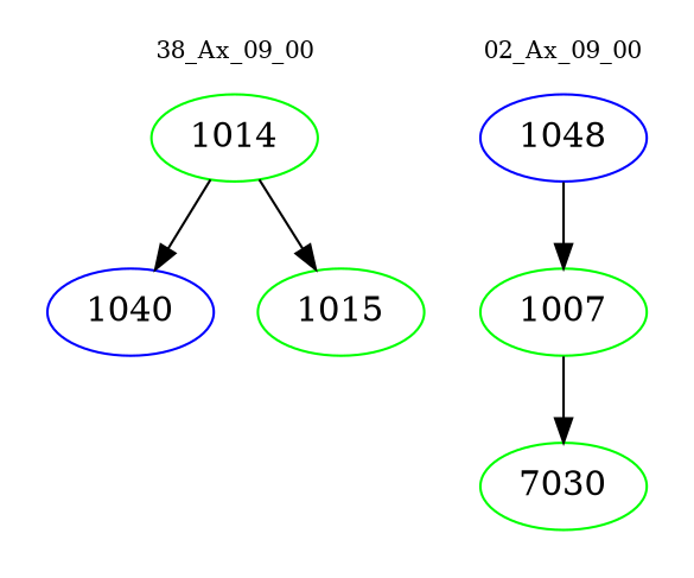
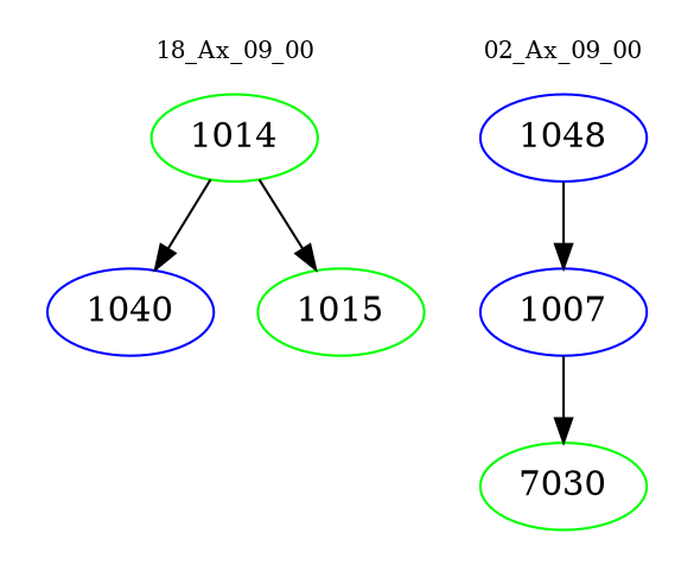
  digraph {
    node [color=green]
    edge [color=black]
    n1 [label=1014]
    n2 [color=blue label=1040]
    n3 [label=1015]
-   n4 [label=1007]
+   n4 [color=blue label=1007]
    n5 [color=blue label=1048]
    n6 [label=7030]
    subgraph cluster_1 {
      color=white
      fontsize=10
-     label="38_Ax_09_00"
+     label="18_Ax_09_00"
      n1
      n2
      n3
    }
    subgraph cluster_2 {
      color=white
      fontsize=10
      label="02_Ax_09_00"
      n4
      n5
      n6
    }
    n1 -> n2
    n1 -> n3
    n4 -> n6
    n5 -> n4
  }
